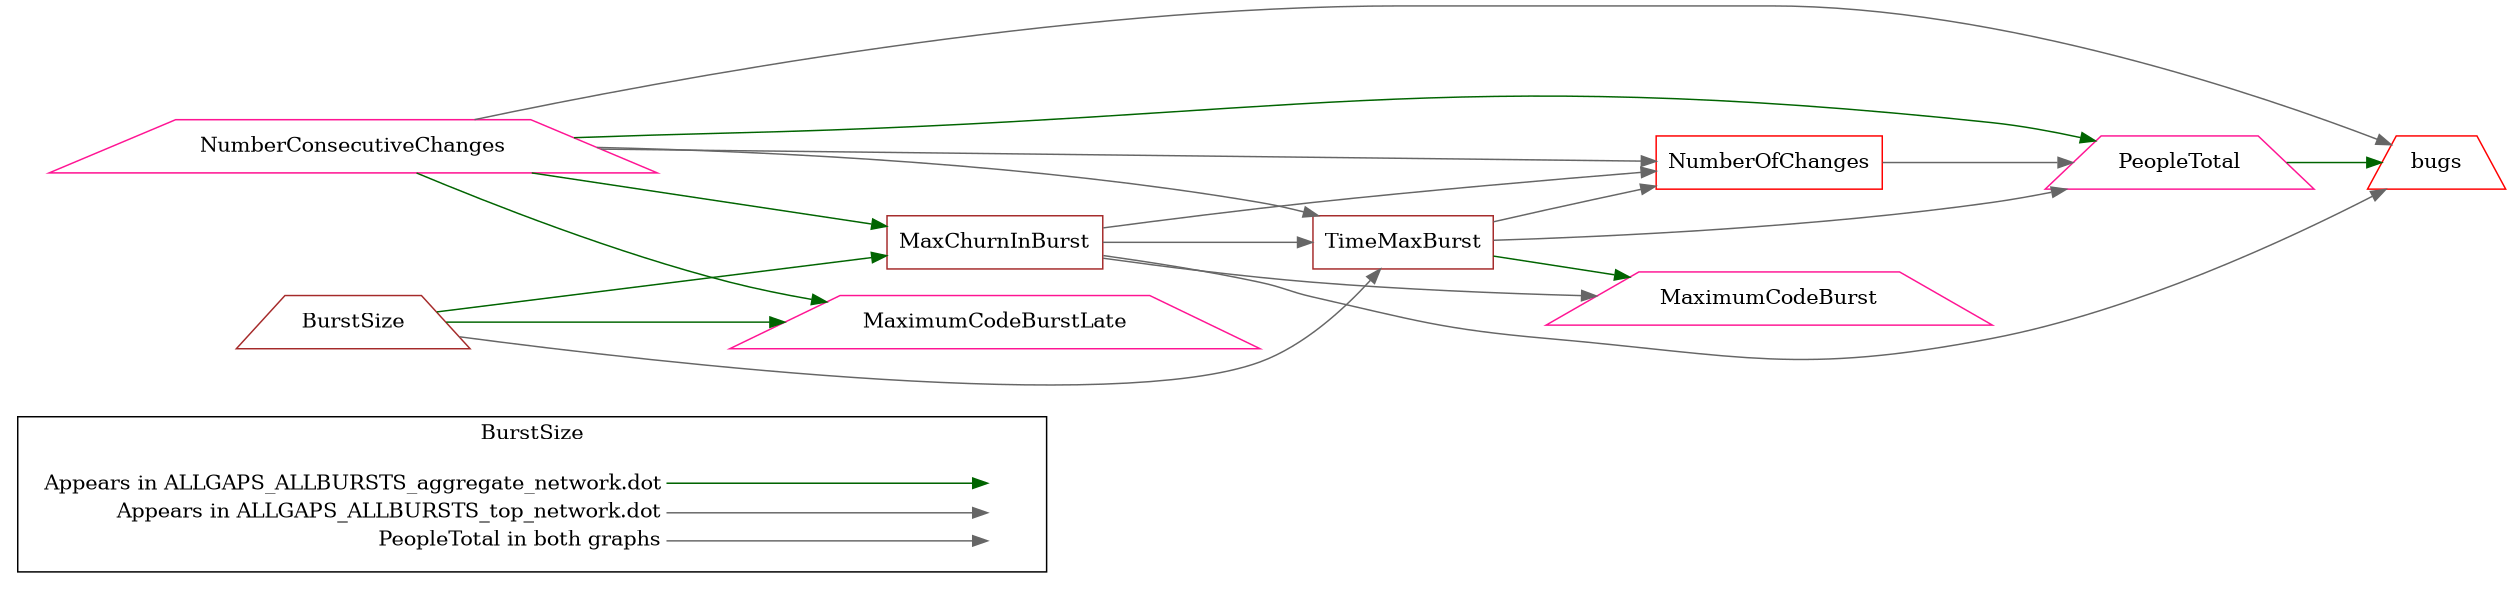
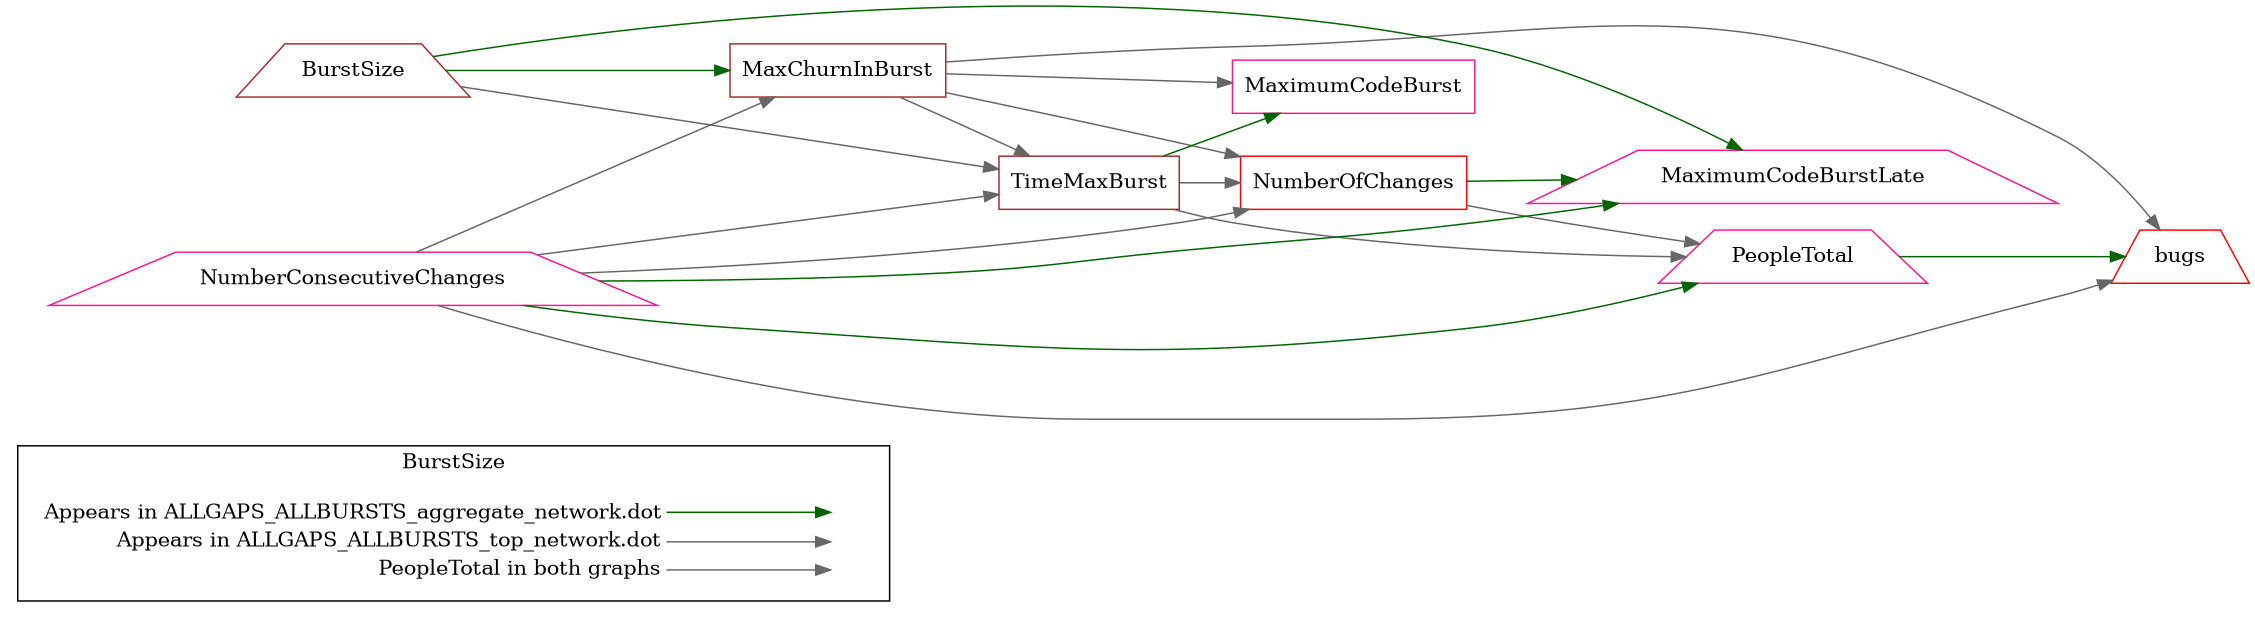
  digraph {
    rankdir=LR
    node [shape=trapezium color=deeppink]
    edge [color=gray40]
    n1 [label=<<table border="0" cellpadding="2" cellspacing="0" cellborder="0">       <tr><td align="right" port="i1">Appears in ALLGAPS_ALLBURSTS_aggregate_network.dot</td></tr>       <tr><td align="right" port="i2">Appears in ALLGAPS_ALLBURSTS_top_network.dot</td></tr>       <tr><td align="right" port="i3">PeopleTotal in both graphs</td></tr>       </table>> shape=plaintext color=""]
    n2 [label=<<table border="0" cellpadding="2" cellspacing="0" cellborder="0">       <tr><td port="i1">&nbsp;</td></tr>       <tr><td port="i2">&nbsp;</td></tr>       <tr><td port="i3">&nbsp;</td></tr>       </table>> shape=plaintext color=""]
    NumberOfChanges [color=red shape=box]
    MaximumCodeBurstLate
    PeopleTotal
    bugs [color=red]
    MaxChurnInBurst [color=brown shape=box]
    TimeMaxBurst [color=brown shape=box]
-   MaximumCodeBurst
+   MaximumCodeBurst [shape=box]
    BurstSize [color=brown]
    NumberConsecutiveChanges
    subgraph cluster_1 {
      label=BurstSize
      n1
      n2
    }
    n1 -> n2 [color=darkgreen headport="i1:w" tailport="i1:e"]
    n1 -> n2 [headport="i2:w" tailport="i2:e"]
    n1 -> n2 [headport="i3:w" tailport="i3:e"]
+   NumberOfChanges -> MaximumCodeBurstLate [color=darkgreen]
    NumberOfChanges -> PeopleTotal
    PeopleTotal -> bugs [color=darkgreen]
    MaxChurnInBurst -> NumberOfChanges
    MaxChurnInBurst -> bugs
    MaxChurnInBurst -> TimeMaxBurst
    MaxChurnInBurst -> MaximumCodeBurst
    TimeMaxBurst -> NumberOfChanges
    TimeMaxBurst -> PeopleTotal
    TimeMaxBurst -> MaximumCodeBurst [color=darkgreen]
    BurstSize -> MaximumCodeBurstLate [color=darkgreen]
    BurstSize -> MaxChurnInBurst [color=darkgreen]
    BurstSize -> TimeMaxBurst
    NumberConsecutiveChanges -> NumberOfChanges
    NumberConsecutiveChanges -> MaximumCodeBurstLate [color=darkgreen]
    NumberConsecutiveChanges -> PeopleTotal [color=darkgreen]
    NumberConsecutiveChanges -> bugs
-   NumberConsecutiveChanges -> MaxChurnInBurst [color=darkgreen]
+   NumberConsecutiveChanges -> MaxChurnInBurst
    NumberConsecutiveChanges -> TimeMaxBurst
  }
